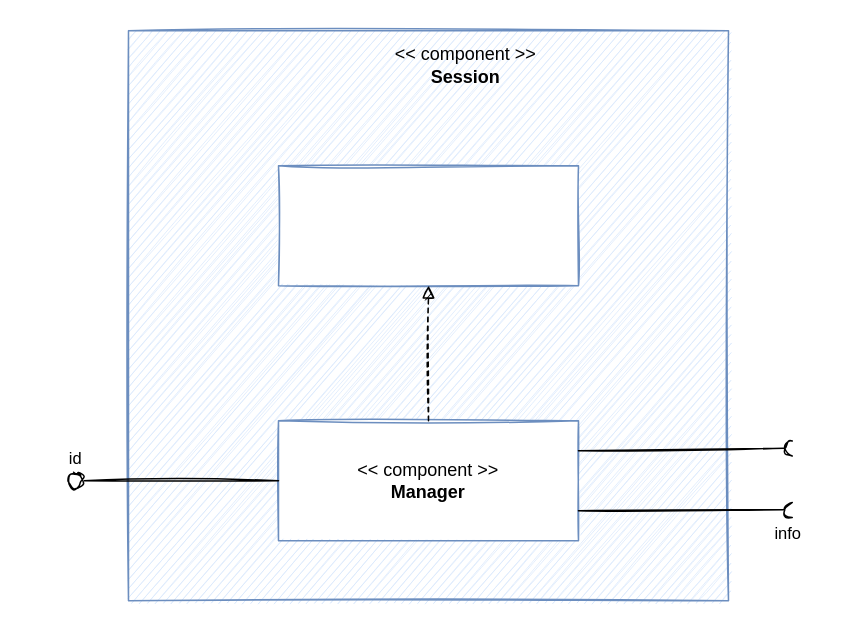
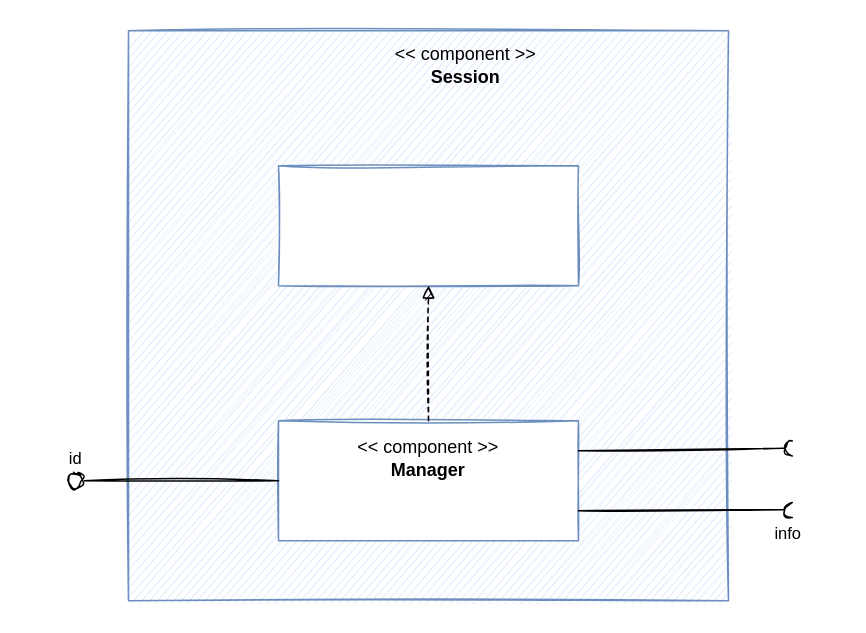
  <mxCell id="0" />
  <mxCell id="1" parent="0" />
  <mxCell id="2" value="" style="rounded=0;whiteSpace=wrap;html=1;sketch=1;fillColor=#dae8fc;strokeColor=#6c8ebf;" parent="1" vertex="1"><mxGeometry x="85" y="20" width="400" height="380" as="geometry" /></mxCell>
  <mxCell id="3" value="&amp;lt;&amp;lt; component &amp;gt;&amp;gt;&lt;br&gt;&lt;b&gt;Session&lt;/b&gt;" style="text;html=1;strokeColor=none;fillColor=none;align=center;verticalAlign=middle;whiteSpace=wrap;rounded=0;sketch=1;" parent="1" vertex="1"><mxGeometry x="255" y="25" width="110" height="35" as="geometry" /></mxCell>
  <mxCell id="4" value="" style="rounded=0;whiteSpace=wrap;html=1;sketch=1;fillColor=default;strokeColor=#6c8ebf;" parent="1" vertex="1"><mxGeometry x="185" y="280" width="200" height="80" as="geometry" /></mxCell>
- <mxCell id="5" value="&amp;lt;&amp;lt; component &amp;gt;&amp;gt;&lt;br&gt;&lt;b&gt;Manager&lt;/b&gt;" style="text;html=1;strokeColor=none;fillColor=none;align=center;verticalAlign=middle;whiteSpace=wrap;rounded=0;sketch=1;" parent="1" vertex="1"><mxGeometry x="230" y="305" width="110" height="30" as="geometry" /></mxCell>
+ <mxCell id="5" value="&amp;lt;&amp;lt; component &amp;gt;&amp;gt;&lt;br&gt;&lt;b&gt;Manager&lt;/b&gt;" style="text;html=1;strokeColor=none;fillColor=none;align=center;verticalAlign=middle;whiteSpace=wrap;rounded=0;sketch=1;" parent="1" vertex="1"><mxGeometry x="230" y="290" width="110" height="30" as="geometry" /></mxCell>
  <mxCell id="6" value="" style="rounded=0;whiteSpace=wrap;html=1;sketch=1;fillColor=default;strokeColor=#6c8ebf;" parent="1" vertex="1"><mxGeometry x="185" y="110" width="200" height="80" as="geometry" /></mxCell>
  <mxCell id="7" value="" style="shape=requiredInterface;html=1;fontSize=12;align=center;fillColor=default;points=[];aspect=fixed;resizable=0;verticalAlign=middle;labelPosition=center;verticalLabelPosition=top;flipH=1;sketch=1;" parent="1" vertex="1"><mxGeometry x="522.5" y="293.5" width="5" height="10" as="geometry" /></mxCell>
  <mxCell id="8" value="" style="endArrow=none;html=1;sketch=1;exitX=1;exitY=0.25;exitDx=0;exitDy=0;entryX=1.115;entryY=0.481;entryDx=0;entryDy=0;entryPerimeter=0;" parent="1" source="4" target="7" edge="1"><mxGeometry width="50" height="50" relative="1" as="geometry"><mxPoint x="298.5" y="380" as="sourcePoint" /><mxPoint x="418.5" y="350" as="targetPoint" /></mxGeometry></mxCell>
  <mxCell id="9" value="" style="shape=requiredInterface;html=1;fontSize=12;align=center;fillColor=default;points=[];aspect=fixed;resizable=0;verticalAlign=middle;labelPosition=center;verticalLabelPosition=top;flipH=1;sketch=1;" parent="1" vertex="1"><mxGeometry x="522.5" y="334.5" width="5" height="10" as="geometry" /></mxCell>
  <mxCell id="10" value="" style="endArrow=none;html=1;sketch=1;exitX=1;exitY=0.75;exitDx=0;exitDy=0;entryX=1.115;entryY=0.481;entryDx=0;entryDy=0;entryPerimeter=0;" parent="1" source="4" target="9" edge="1"><mxGeometry width="50" height="50" relative="1" as="geometry"><mxPoint x="298.5" y="425" as="sourcePoint" /><mxPoint x="418.5" y="395" as="targetPoint" /></mxGeometry></mxCell>
  <mxCell id="11" value="info" style="text;html=1;strokeColor=none;fillColor=none;align=center;verticalAlign=middle;whiteSpace=wrap;rounded=0;sketch=1;fontSize=11;" parent="1" vertex="1"><mxGeometry x="495" y="339.5" width="60" height="30" as="geometry" /></mxCell>
  <mxCell id="12" value="" style="endArrow=none;html=1;sketch=1;exitX=0;exitY=0.5;exitDx=0;exitDy=0;entryX=1;entryY=0.5;entryDx=0;entryDy=0;" parent="1" source="4" target="13" edge="1"><mxGeometry width="50" height="50" relative="1" as="geometry"><mxPoint x="98.5" y="400" as="sourcePoint" /><mxPoint x="-141.5" y="400" as="targetPoint" /></mxGeometry></mxCell>
  <mxCell id="13" value="" style="ellipse;whiteSpace=wrap;html=1;aspect=fixed;sketch=1;fillColor=default;" parent="1" vertex="1"><mxGeometry x="45" y="315" width="10" height="10" as="geometry" /></mxCell>
  <mxCell id="14" value="id" style="text;html=1;strokeColor=none;fillColor=none;align=center;verticalAlign=middle;whiteSpace=wrap;rounded=0;sketch=1;fontSize=11;" parent="1" vertex="1"><mxGeometry x="20" y="290" width="60" height="30" as="geometry" /></mxCell>
  <mxCell id="15" value="" style="html=1;verticalAlign=bottom;labelBackgroundColor=none;endArrow=block;endFill=1;dashed=1;sketch=1;fontSize=11;exitX=0.5;exitY=0;exitDx=0;exitDy=0;entryX=0.5;entryY=1;entryDx=0;entryDy=0;" parent="1" source="4" target="6" edge="1"><mxGeometry width="160" relative="1" as="geometry"><mxPoint x="405" y="320" as="sourcePoint" /><mxPoint x="275" y="240" as="targetPoint" /><Array as="points" /></mxGeometry></mxCell>
